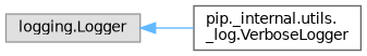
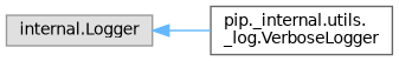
  digraph {
    rankdir=LR
    node [fontname=Helvetica fontsize=10 shape=box style=filled]
-   n1 [color=grey60 fillcolor="#E0E0E0" height=0.2 label="logging.Logger" width=0.4]
+   n1 [color=grey60 fillcolor="#E0E0E0" height=0.2 label="internal.Logger" width=0.4]
    n2 [color=grey40 fillcolor=white height=0.2 label="pip._internal.utils.\l_log.VerboseLogger" width=0.4]
    n1 -> n2 [color=steelblue1 dir=back fontname=Helvetica fontsize=10 labelfontname=Helvetica labelfontsize=10 style=solid]
  }
